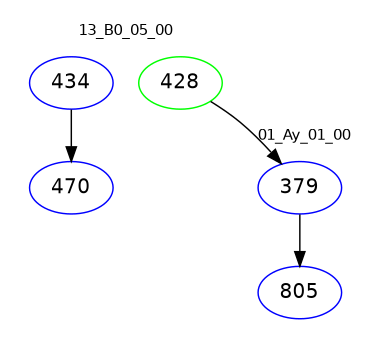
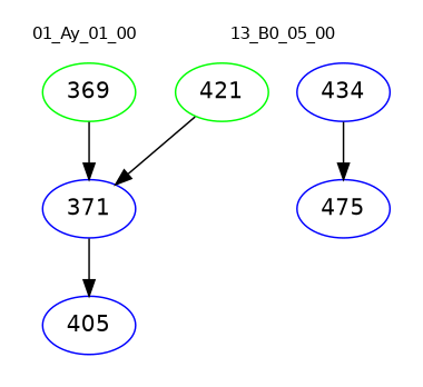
  digraph {
    fontname="DejaVu Sans"
    node [color=blue fontname="DejaVu Sans"]
    edge [color=black fontname="DejaVu Sans"]
-   n2 [label=379]
-   n3 [label=805]
-   n4 [color=green label=428]
+   n1 [color=green label=369]
+   n2 [label=371]
+   n3 [label=405]
+   n4 [color=green label=421]
    n5 [label=434]
-   n6 [label=470]
+   n6 [label=475]
    subgraph cluster_1 {
      color=white
      fontsize=10
      label="01_Ay_01_00"
+     n1
      n2
      n3
    }
    subgraph cluster_2 {
      color=white
      fontsize=10
      label="13_B0_05_00"
      n4
      n5
      n6
    }
+   n1 -> n2
    n2 -> n3
    n4 -> n2
    n5 -> n6
  }
